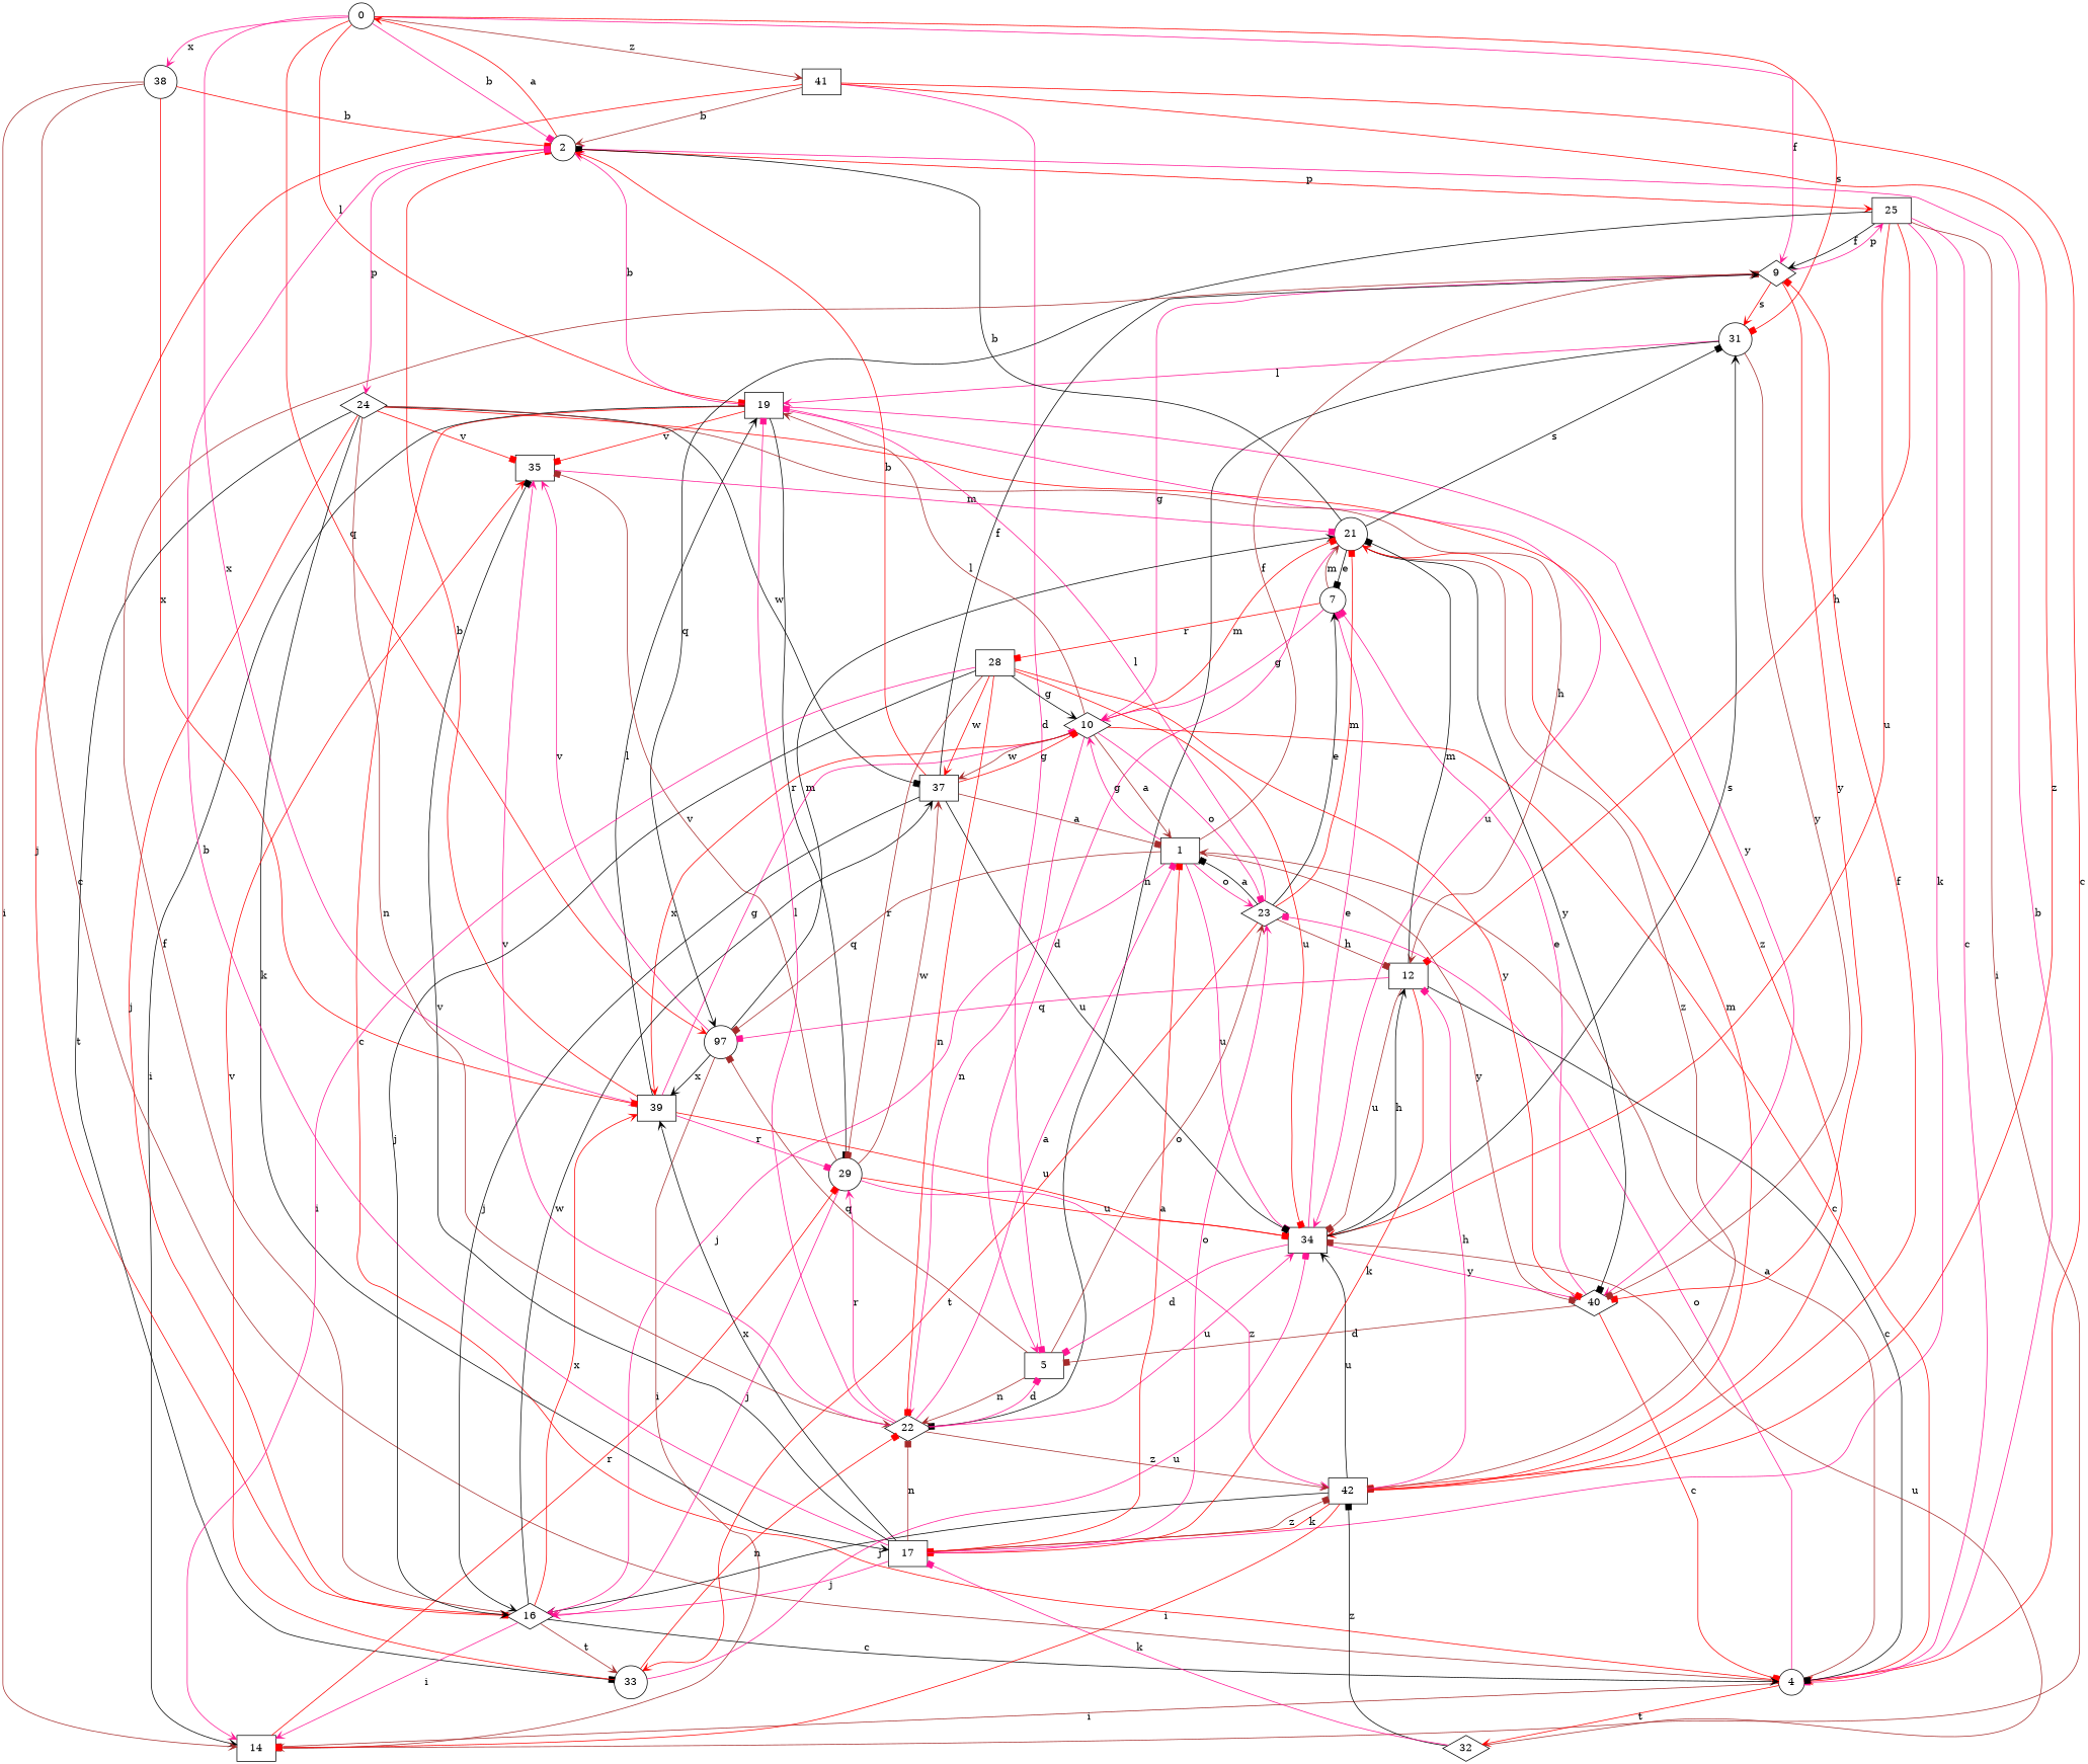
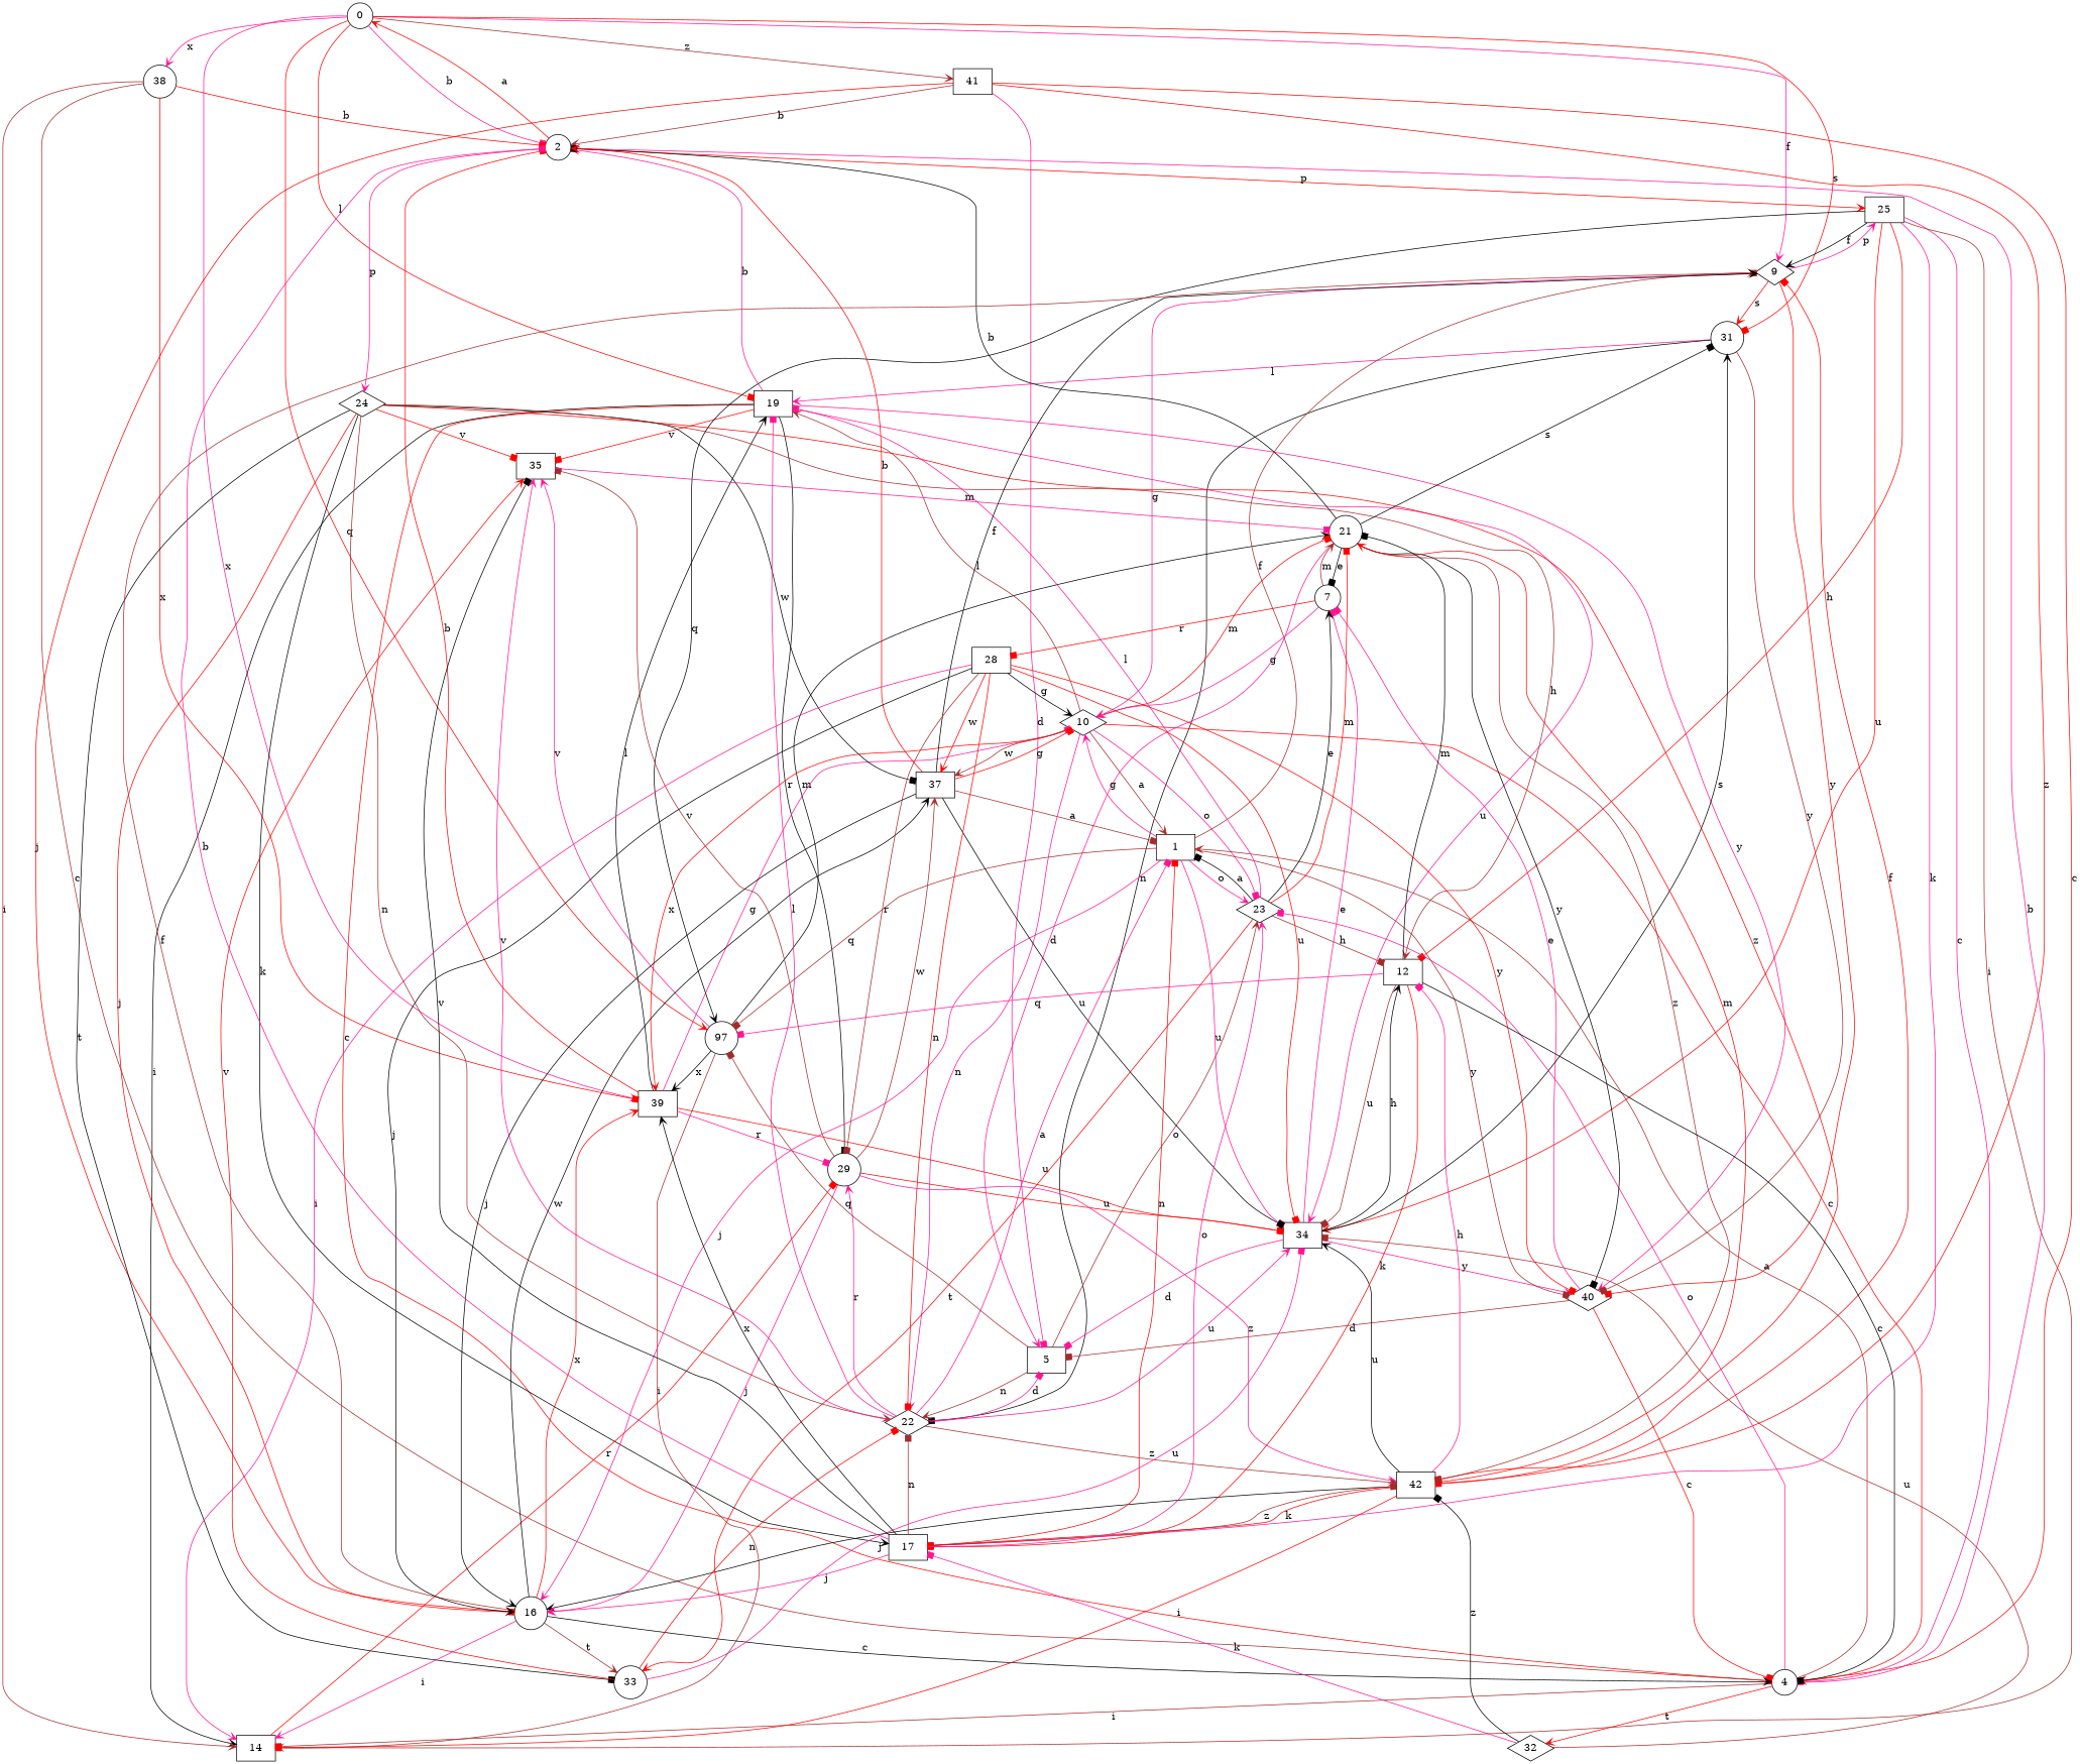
  strict digraph {
    node [shape=box]
    edge [arrowhead=box color=deeppink]
    0 [shape=circle]
    2 [shape=circle]
    9 [shape=diamond]
    19
    n5 [label=97 shape=circle]
    31 [shape=circle]
    38 [shape=circle]
    39
    41
    24 [shape=diamond]
    25
    10 [shape=diamond]
    40 [shape=diamond]
    34
    4 [shape=circle]
    14
    29 [shape=circle]
    35
    21 [shape=circle]
    22 [shape=diamond]
-   16 [shape=diamond]
+   16 [shape=circle]
    5
    42
    1
    23 [shape=diamond]
    37
    33 [shape=circle]
    7 [shape=circle]
    12
    17
    32 [shape=diamond]
    28
    0 -> 2 [label=b]
    0 -> 9 [arrowhead=vee label=f]
    0 -> 19 [color=red label=l]
    0 -> n5 [arrowhead=vee color=red label=q]
    0 -> 31 [color=red label=s]
    0 -> 38 [arrowhead=vee label=x]
    0 -> 39 [arrowhead=vee label=x]
    0 -> 41 [arrowhead=vee color=brown label=z]
    2 -> 0 [arrowhead=vee color=red label=a]
    2 -> 24 [arrowhead=vee label=p]
    2 -> 25 [arrowhead=vee color=red label=p]
    9 -> 31 [arrowhead=vee color=red label=s]
    9 -> 25 [arrowhead=vee label=p]
    9 -> 10 [arrowhead=vee label=g]
    9 -> 40 [color=red label=y]
    19 -> 2 [arrowhead=vee label=b]
    19 -> 40 [arrowhead=vee label=y]
    19 -> 34 [arrowhead=vee label=u]
    19 -> 4 [color=red label=c]
    19 -> 14 [arrowhead=vee color=black label=i]
    19 -> 29 [color=black label=r]
    19 -> 35 [color=red label=v]
    n5 -> 39 [arrowhead=vee color=black label=x]
    n5 -> 14 [color=brown label=i]
    n5 -> 35 [arrowhead=vee label=v]
    n5 -> 21 [arrowhead=vee color=black label=m]
    31 -> 19 [arrowhead=vee label=l]
    31 -> 40 [color=brown label=y]
    31 -> 22 [color=black label=n]
    38 -> 2 [color=red label=b]
    38 -> 39 [color=red label=x]
    38 -> 4 [arrowhead=vee color=brown label=c]
    38 -> 14 [arrowhead=vee color=brown label=i]
    39 -> 2 [color=red label=b]
    39 -> 19 [arrowhead=vee color=black label=l]
    39 -> 10 [label=g]
    39 -> 34 [color=red label=u]
    39 -> 29 [label=r]
    41 -> 2 [arrowhead=vee color=brown label=b]
    41 -> 4 [arrowhead=vee color=red label=c]
    41 -> 16 [arrowhead=vee color=red label=j]
    41 -> 5 [label=d]
    41 -> 42 [color=red label=z]
    24 -> 35 [color=red label=v]
    24 -> 22 [arrowhead=vee color=brown label=n]
    24 -> 16 [color=red label=j]
    24 -> 42 [color=red label=z]
    24 -> 37 [color=black label=w]
    24 -> 33 [color=black label=t]
    24 -> 12 [arrowhead=vee color=brown label=h]
    24 -> 17 [arrowhead=vee color=black label=k]
    25 -> 9 [arrowhead=vee color=black label=f]
    25 -> n5 [arrowhead=vee color=black label=q]
    25 -> 34 [arrowhead=vee color=red label=u]
    25 -> 4 [label=c]
    25 -> 14 [arrowhead=vee color=brown label=i]
    25 -> 12 [color=red label=h]
    25 -> 17 [label=k]
    10 -> 19 [arrowhead=vee color=brown label=l]
    10 -> 39 [arrowhead=vee color=red label=x]
    10 -> 4 [arrowhead=vee color=red label=c]
    10 -> 21 [color=red label=m]
    10 -> 22 [arrowhead=vee label=n]
    10 -> 1 [arrowhead=vee color=brown label=a]
    10 -> 23 [label=o]
    10 -> 37 [arrowhead=vee color=brown label=w]
    40 -> 4 [color=red label=c]
    40 -> 5 [color=brown label=d]
    40 -> 7 [label=e]
    34 -> 31 [arrowhead=vee color=black label=s]
    34 -> 40 [arrowhead=vee label=y]
    34 -> 5 [label=d]
    34 -> 7 [label=e]
    34 -> 12 [arrowhead=vee color=black label=h]
    4 -> 2 [arrowhead=vee label=b]
    4 -> 14 [color=brown label=i]
    4 -> 1 [arrowhead=vee color=brown label=a]
    4 -> 23 [label=o]
    4 -> 32 [arrowhead=vee color=red label=t]
    14 -> 29 [color=red label=r]
    29 -> 34 [color=red label=u]
    29 -> 35 [color=brown label=v]
    29 -> 16 [arrowhead=vee label=j]
    29 -> 42 [arrowhead=vee label=z]
    29 -> 37 [arrowhead=vee color=brown label=w]
    35 -> 21 [label=m]
    21 -> 2 [color=black label=b]
    21 -> 31 [color=black label=s]
    21 -> 40 [color=black label=y]
    21 -> 5 [arrowhead=vee label=d]
    21 -> 42 [color=brown label=z]
    21 -> 7 [color=black label=e]
    22 -> 19 [label=l]
    22 -> 34 [arrowhead=vee label=u]
    22 -> 29 [arrowhead=vee label=r]
    22 -> 35 [arrowhead=vee label=v]
    22 -> 5 [label=d]
    22 -> 42 [arrowhead=vee color=brown label=z]
    22 -> 1 [label=a]
    16 -> 9 [color=brown label=f]
    16 -> 39 [arrowhead=vee color=red label=x]
    16 -> 4 [arrowhead=vee color=black label=c]
    16 -> 14 [arrowhead=vee label=i]
    16 -> 37 [arrowhead=vee color=black label=w]
    16 -> 33 [arrowhead=vee color=brown label=t]
    5 -> n5 [color=brown label=q]
    5 -> 22 [arrowhead=vee color=brown label=n]
    5 -> 23 [arrowhead=vee color=brown label=o]
    42 -> 9 [color=red label=f]
    42 -> 34 [arrowhead=vee color=black label=u]
    42 -> 14 [color=red label=i]
    42 -> 21 [arrowhead=vee color=red label=m]
    42 -> 16 [arrowhead=vee color=black label=j]
    42 -> 12 [label=h]
    42 -> 17 [color=red label=k]
    1 -> 9 [arrowhead=vee color=brown label=f]
    1 -> n5 [color=brown label=q]
    1 -> 10 [arrowhead=vee label=g]
    1 -> 40 [color=brown label=y]
    1 -> 34 [label=u]
    1 -> 16 [arrowhead=vee label=j]
    1 -> 23 [arrowhead=vee label=o]
    23 -> 19 [label=l]
    23 -> 21 [color=red label=m]
    23 -> 1 [color=black label=a]
    23 -> 33 [arrowhead=vee color=red label=t]
    23 -> 7 [arrowhead=vee color=black label=e]
    23 -> 12 [color=brown label=h]
    37 -> 2 [arrowhead=vee color=red label=b]
    37 -> 9 [arrowhead=vee color=black label=f]
    37 -> 10 [color=red label=g]
    37 -> 34 [color=black label=u]
    37 -> 16 [arrowhead=vee color=black label=j]
    37 -> 1 [color=brown label=a]
    33 -> 34 [label=u]
    33 -> 35 [arrowhead=vee color=red label=v]
    33 -> 22 [color=red label=n]
    7 -> 10 [arrowhead=vee label=g]
    7 -> 21 [arrowhead=vee color=brown label=m]
    7 -> 28 [color=red label=r]
    12 -> n5 [label=q]
    12 -> 34 [color=brown label=u]
    12 -> 4 [color=black label=c]
    12 -> 21 [color=black label=m]
    12 -> 17 [color=red label=k]
    17 -> 2 [label=b]
    17 -> 39 [arrowhead=vee color=black label=x]
    17 -> 35 [color=black label=v]
    17 -> 22 [color=brown label=n]
    17 -> 16 [arrowhead=vee label=j]
    17 -> 42 [color=brown label=z]
-   17 -> 1 [color=red label=a]
+   17 -> 1 [color=red label=n]
    17 -> 23 [arrowhead=vee label=o]
    32 -> 34 [color=brown label=u]
    32 -> 42 [color=black label=z]
    32 -> 17 [label=k]
    28 -> 10 [arrowhead=vee color=black label=g]
    28 -> 40 [color=red label=y]
    28 -> 34 [color=red label=u]
    28 -> 14 [arrowhead=vee label=i]
    28 -> 29 [color=brown label=r]
    28 -> 22 [color=red label=n]
    28 -> 16 [arrowhead=vee color=black label=j]
    28 -> 37 [arrowhead=vee color=red label=w]
  }
